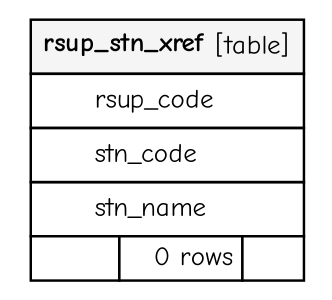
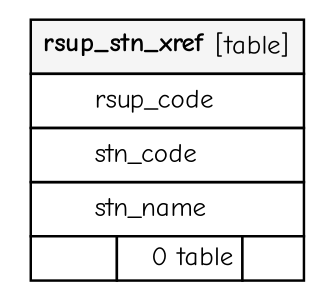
  digraph {
    bgcolor="#ffffff"
    fontname="Comic Neue"
    fontsize=11
    nodesep=0.18
    rankdir=TB
    ranksep=0.46
    ration=compress
-   n1 [fontname="Comic Neue" fontsize=11 label=<     <TABLE BORDER="0" CELLBORDER="1" CELLSPACING="0" BGCOLOR="#ffffff">       <TR><TD COLSPAN="3"  BGCOLOR="#f5f5f5"><TABLE BORDER="0" CELLSPACING="0"><TR><TD ALIGN="LEFT"><B>rsup_stn_xref</B></TD><TD ALIGN="RIGHT">[table]</TD></TR></TABLE></TD></TR>       <TR><TD PORT="rsup_code" COLSPAN="3" ALIGN="LEFT"><TABLE BORDER="0" CELLSPACING="0" ALIGN="LEFT"><TR ALIGN="LEFT"><TD ALIGN="LEFT" FIXEDSIZE="TRUE" WIDTH="15" HEIGHT="16"></TD><TD ALIGN="LEFT" FIXEDSIZE="TRUE" WIDTH="79" HEIGHT="16">rsup_code</TD></TR></TABLE></TD></TR>       <TR><TD PORT="stn_code" COLSPAN="3" ALIGN="LEFT"><TABLE BORDER="0" CELLSPACING="0" ALIGN="LEFT"><TR ALIGN="LEFT"><TD ALIGN="LEFT" FIXEDSIZE="TRUE" WIDTH="15" HEIGHT="16"></TD><TD ALIGN="LEFT" FIXEDSIZE="TRUE" WIDTH="79" HEIGHT="16">stn_code</TD></TR></TABLE></TD></TR>       <TR><TD PORT="stn_name" COLSPAN="3" ALIGN="LEFT"><TABLE BORDER="0" CELLSPACING="0" ALIGN="LEFT"><TR ALIGN="LEFT"><TD ALIGN="LEFT" FIXEDSIZE="TRUE" WIDTH="15" HEIGHT="16"></TD><TD ALIGN="LEFT" FIXEDSIZE="TRUE" WIDTH="79" HEIGHT="16">stn_name</TD></TR></TABLE></TD></TR>       <TR><TD ALIGN="LEFT" BGCOLOR="#ffffff">  </TD><TD ALIGN="RIGHT" BGCOLOR="#ffffff">0 rows</TD><TD ALIGN="RIGHT" BGCOLOR="#ffffff">  </TD></TR>     </TABLE>> shape=plaintext]
+   n1 [fontname="Comic Neue" fontsize=11 label=<     <TABLE BORDER="0" CELLBORDER="1" CELLSPACING="0" BGCOLOR="#ffffff">       <TR><TD COLSPAN="3"  BGCOLOR="#f5f5f5"><TABLE BORDER="0" CELLSPACING="0"><TR><TD ALIGN="LEFT"><B>rsup_stn_xref</B></TD><TD ALIGN="RIGHT">[table]</TD></TR></TABLE></TD></TR>       <TR><TD PORT="rsup_code" COLSPAN="3" ALIGN="LEFT"><TABLE BORDER="0" CELLSPACING="0" ALIGN="LEFT"><TR ALIGN="LEFT"><TD ALIGN="LEFT" FIXEDSIZE="TRUE" WIDTH="15" HEIGHT="16"></TD><TD ALIGN="LEFT" FIXEDSIZE="TRUE" WIDTH="79" HEIGHT="16">rsup_code</TD></TR></TABLE></TD></TR>       <TR><TD PORT="stn_code" COLSPAN="3" ALIGN="LEFT"><TABLE BORDER="0" CELLSPACING="0" ALIGN="LEFT"><TR ALIGN="LEFT"><TD ALIGN="LEFT" FIXEDSIZE="TRUE" WIDTH="15" HEIGHT="16"></TD><TD ALIGN="LEFT" FIXEDSIZE="TRUE" WIDTH="79" HEIGHT="16">stn_code</TD></TR></TABLE></TD></TR>       <TR><TD PORT="stn_name" COLSPAN="3" ALIGN="LEFT"><TABLE BORDER="0" CELLSPACING="0" ALIGN="LEFT"><TR ALIGN="LEFT"><TD ALIGN="LEFT" FIXEDSIZE="TRUE" WIDTH="15" HEIGHT="16"></TD><TD ALIGN="LEFT" FIXEDSIZE="TRUE" WIDTH="79" HEIGHT="16">stn_name</TD></TR></TABLE></TD></TR>       <TR><TD ALIGN="LEFT" BGCOLOR="#ffffff">  </TD><TD ALIGN="RIGHT" BGCOLOR="#ffffff">0 table</TD><TD ALIGN="RIGHT" BGCOLOR="#ffffff">  </TD></TR>     </TABLE>> shape=plaintext]
  }
